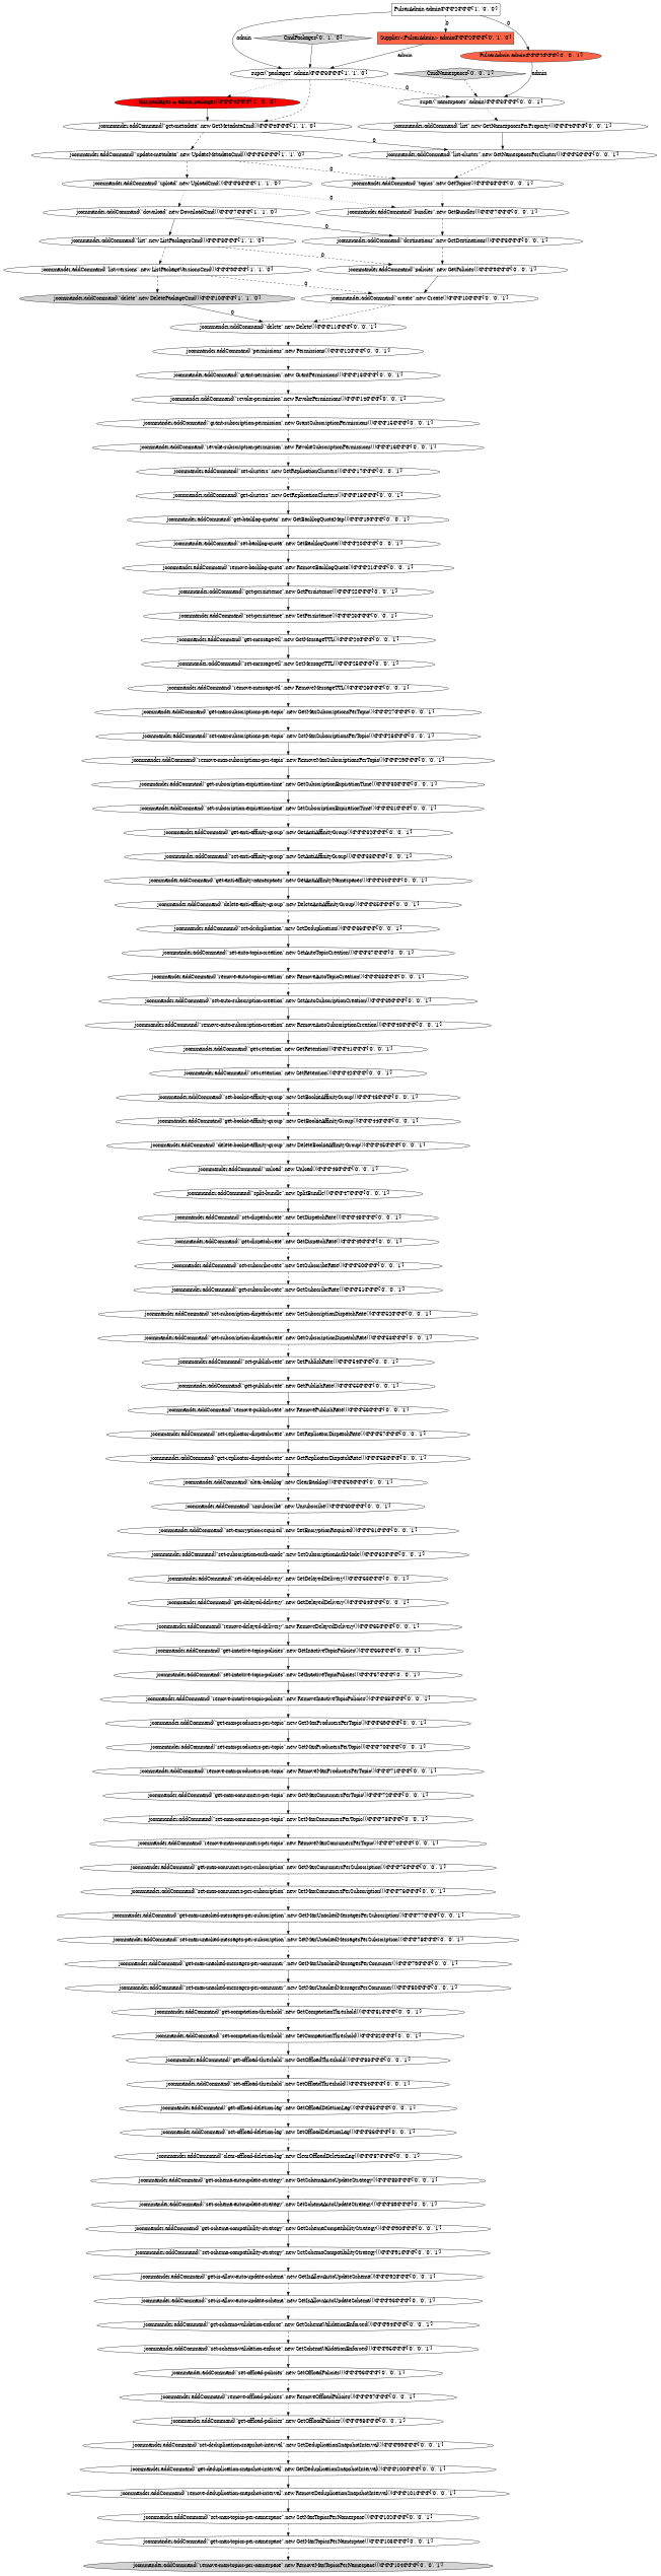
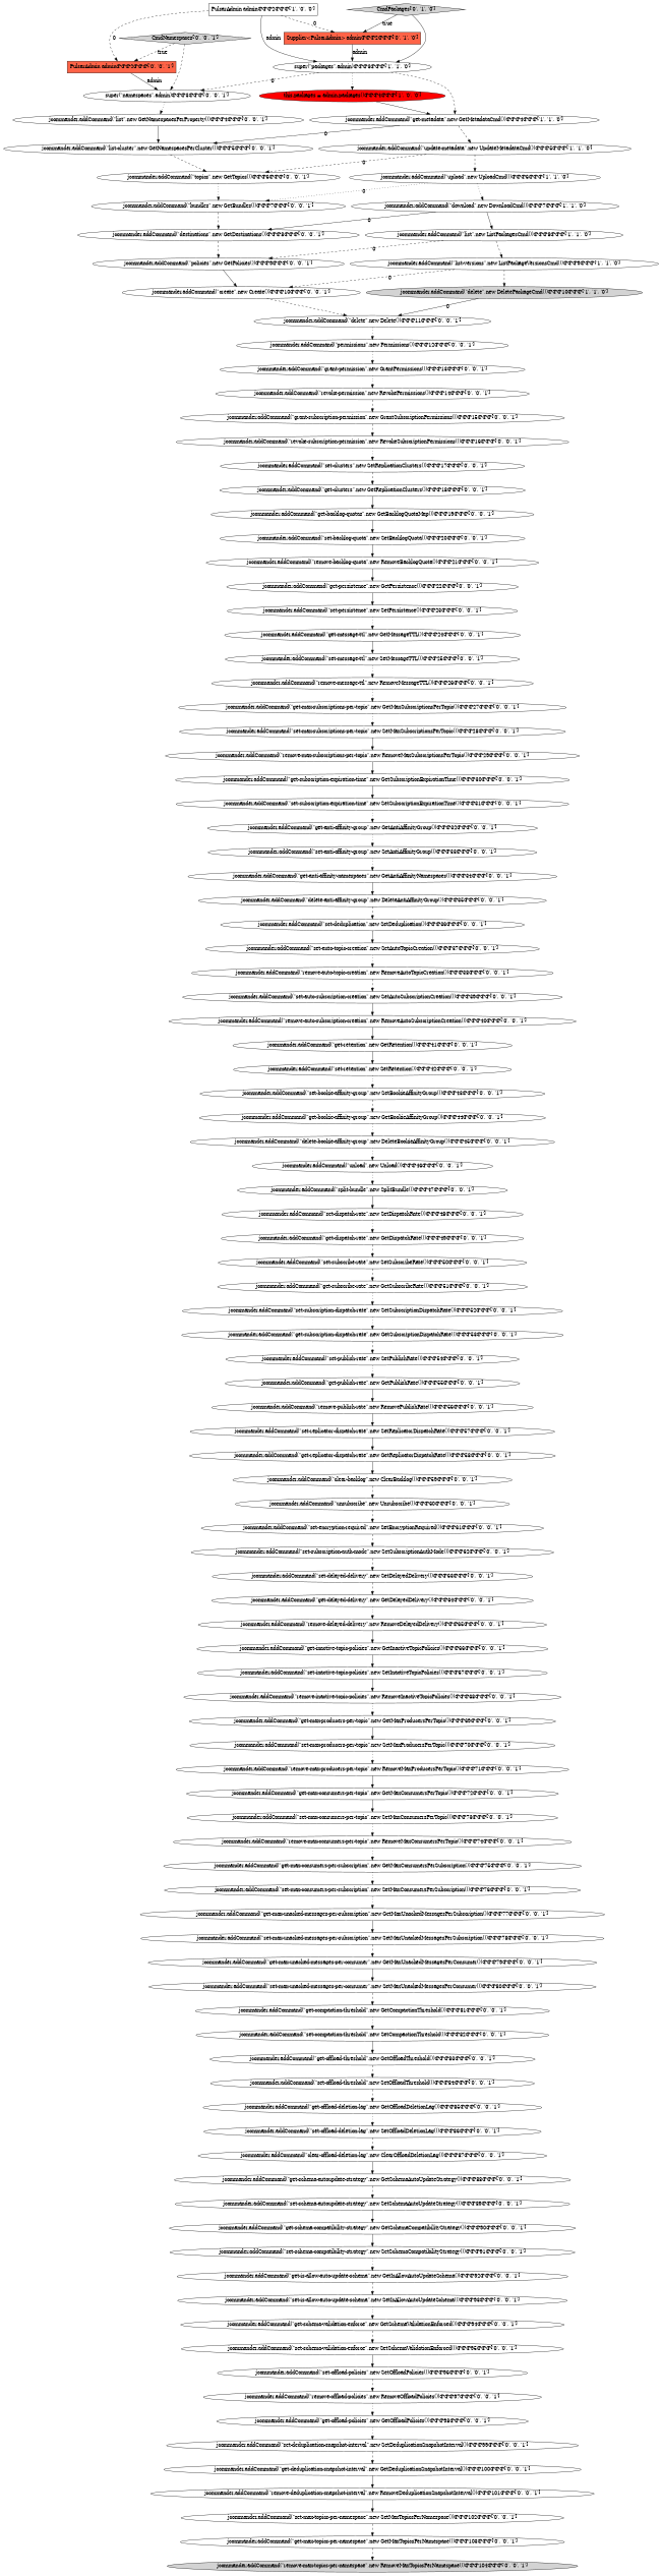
  digraph {
    node [fillcolor=white shape=ellipse style=filled]
    edge [style=solid]
    n1 [fillcolor=tomato label="Supplier<PulsarAdmin> admin@@@2@@@['0', '1', '0']" shape=box]
    n2 [label="super(\"packages\",admin)@@@3@@@['1', '1', '0']"]
    n3 [label="super(\"namespaces\",admin)@@@3@@@['0', '0', '1']"]
    n4 [fillcolor=red label="this.packages = admin.packages()@@@4@@@['1', '0', '0']"]
    n5 [label="jcommander.addCommand(\"get-metadata\",new GetMetadataCmd())@@@4@@@['1', '1', '0']"]
    n6 [label="jcommander.addCommand(\"get-anti-affinity-namespaces\",new GetAntiAffinityNamespaces())@@@34@@@['0', '0', '1']"]
    n7 [label="jcommander.addCommand(\"delete-anti-affinity-group\",new DeleteAntiAffinityGroup())@@@35@@@['0', '0', '1']"]
    n8 [label="jcommander.addCommand(\"set-deduplication\",new SetDeduplication())@@@36@@@['0', '0', '1']"]
    n9 [label="jcommander.addCommand(\"list\",new GetNamespacesPerProperty())@@@4@@@['0', '0', '1']"]
    n10 [label="jcommander.addCommand(\"list-cluster\",new GetNamespacesPerCluster())@@@5@@@['0', '0', '1']"]
    n11 [label="jcommander.addCommand(\"set-dispatch-rate\",new SetDispatchRate())@@@48@@@['0', '0', '1']"]
    n12 [label="jcommander.addCommand(\"get-dispatch-rate\",new GetDispatchRate())@@@49@@@['0', '0', '1']"]
    n13 [label="jcommander.addCommand(\"set-subscribe-rate\",new SetSubscribeRate())@@@50@@@['0', '0', '1']"]
    n14 [label="jcommander.addCommand(\"get-offload-deletion-lag\",new GetOffloadDeletionLag())@@@85@@@['0', '0', '1']"]
    n15 [label="jcommander.addCommand(\"set-offload-deletion-lag\",new SetOffloadDeletionLag())@@@86@@@['0', '0', '1']"]
    n16 [label="jcommander.addCommand(\"clear-offload-deletion-lag\",new ClearOffloadDeletionLag())@@@87@@@['0', '0', '1']"]
    n17 [label="jcommander.addCommand(\"set-schema-validation-enforce\",new SetSchemaValidationEnforced())@@@95@@@['0', '0', '1']"]
    n18 [label="jcommander.addCommand(\"set-offload-policies\",new SetOffloadPolicies())@@@96@@@['0', '0', '1']"]
    n19 [label="jcommander.addCommand(\"remove-offload-policies\",new RemoveOffloadPolicies())@@@97@@@['0', '0', '1']"]
    n20 [label="jcommander.addCommand(\"set-auto-topic-creation\",new SetAutoTopicCreation())@@@37@@@['0', '0', '1']"]
    n21 [label="jcommander.addCommand(\"get-inactive-topic-policies\",new GetInactiveTopicPolicies())@@@66@@@['0', '0', '1']"]
    n22 [label="jcommander.addCommand(\"set-inactive-topic-policies\",new SetInactiveTopicPolicies())@@@67@@@['0', '0', '1']"]
    n23 [label="jcommander.addCommand(\"remove-inactive-topic-policies\",new RemoveInactiveTopicPolicies())@@@68@@@['0', '0', '1']"]
    n24 [label="jcommander.addCommand(\"delete-bookie-affinity-group\",new DeleteBookieAffinityGroup())@@@45@@@['0', '0', '1']"]
    n25 [label="jcommander.addCommand(\"unload\",new Unload())@@@46@@@['0', '0', '1']"]
    n26 [label="jcommander.addCommand(\"split-bundle\",new SplitBundle())@@@47@@@['0', '0', '1']"]
    n27 [label="jcommander.addCommand(\"set-replicator-dispatch-rate\",new SetReplicatorDispatchRate())@@@57@@@['0', '0', '1']"]
    n28 [label="jcommander.addCommand(\"get-replicator-dispatch-rate\",new GetReplicatorDispatchRate())@@@58@@@['0', '0', '1']"]
    n29 [label="jcommander.addCommand(\"clear-backlog\",new ClearBacklog())@@@59@@@['0', '0', '1']"]
    n30 [label="jcommander.addCommand(\"set-max-consumers-per-topic\",new SetMaxConsumersPerTopic())@@@73@@@['0', '0', '1']"]
    n31 [label="jcommander.addCommand(\"remove-max-consumers-per-topic\",new RemoveMaxConsumersPerTopic())@@@74@@@['0', '0', '1']"]
    n32 [label="jcommander.addCommand(\"get-max-consumers-per-subscription\",new GetMaxConsumersPerSubscription())@@@75@@@['0', '0', '1']"]
    n33 [label="jcommander.addCommand(\"remove-auto-topic-creation\",new RemoveAutoTopicCreation())@@@38@@@['0', '0', '1']"]
    n34 [label="jcommander.addCommand(\"set-auto-subscription-creation\",new SetAutoSubscriptionCreation())@@@39@@@['0', '0', '1']"]
    n35 [label="jcommander.addCommand(\"remove-auto-subscription-creation\",new RemoveAutoSubscriptionCreation())@@@40@@@['0', '0', '1']"]
    n36 [label="jcommander.addCommand(\"get-offload-policies\",new GetOffloadPolicies())@@@98@@@['0', '0', '1']"]
    n37 [label="jcommander.addCommand(\"set-deduplication-snapshot-interval\",new SetDeduplicationSnapshotInterval())@@@99@@@['0', '0', '1']"]
    n38 [label="jcommander.addCommand(\"get-deduplication-snapshot-interval\",new GetDeduplicationSnapshotInterval())@@@100@@@['0', '0', '1']"]
    n39 [label="jcommander.addCommand(\"get-message-ttl\",new GetMessageTTL())@@@24@@@['0', '0', '1']"]
    n40 [label="jcommander.addCommand(\"set-message-ttl\",new SetMessageTTL())@@@25@@@['0', '0', '1']"]
    n41 [label="jcommander.addCommand(\"remove-message-ttl\",new RemoveMessageTTL())@@@26@@@['0', '0', '1']"]
    n42 [label="jcommander.addCommand(\"topics\",new GetTopics())@@@6@@@['0', '0', '1']"]
    n43 [label="jcommander.addCommand(\"get-clusters\",new GetReplicationClusters())@@@18@@@['0', '0', '1']"]
    n44 [label="jcommander.addCommand(\"get-backlog-quotas\",new GetBacklogQuotaMap())@@@19@@@['0', '0', '1']"]
    n45 [label="jcommander.addCommand(\"set-backlog-quota\",new SetBacklogQuota())@@@20@@@['0', '0', '1']"]
    n46 [label="jcommander.addCommand(\"set-delayed-delivery\",new SetDelayedDelivery())@@@63@@@['0', '0', '1']"]
    n47 [label="jcommander.addCommand(\"get-delayed-delivery\",new GetDelayedDelivery())@@@64@@@['0', '0', '1']"]
    n48 [label="jcommander.addCommand(\"remove-delayed-delivery\",new RemoveDelayedDelivery())@@@65@@@['0', '0', '1']"]
    n49 [label="jcommander.addCommand(\"get-subscription-dispatch-rate\",new GetSubscriptionDispatchRate())@@@53@@@['0', '0', '1']"]
    n50 [label="jcommander.addCommand(\"set-publish-rate\",new SetPublishRate())@@@54@@@['0', '0', '1']"]
    n51 [label="jcommander.addCommand(\"get-publish-rate\",new GetPublishRate())@@@55@@@['0', '0', '1']"]
    n52 [label="jcommander.addCommand(\"set-encryption-required\",new SetEncryptionRequired())@@@61@@@['0', '0', '1']"]
    n53 [label="jcommander.addCommand(\"set-subscription-auth-mode\",new SetSubscriptionAuthMode())@@@62@@@['0', '0', '1']"]
    n54 [label="jcommander.addCommand(\"get-max-unacked-messages-per-consumer\",new GetMaxUnackedMessagesPerConsumer())@@@79@@@['0', '0', '1']"]
    n55 [label="jcommander.addCommand(\"set-max-unacked-messages-per-consumer\",new SetMaxUnackedMessagesPerConsumer())@@@80@@@['0', '0', '1']"]
    n56 [label="jcommander.addCommand(\"get-compaction-threshold\",new GetCompactionThreshold())@@@81@@@['0', '0', '1']"]
    n57 [label="jcommander.addCommand(\"revoke-permission\",new RevokePermissions())@@@14@@@['0', '0', '1']"]
    n58 [label="jcommander.addCommand(\"grant-subscription-permission\",new GrantSubscriptionPermissions())@@@15@@@['0', '0', '1']"]
    n59 [label="jcommander.addCommand(\"revoke-subscription-permission\",new RevokeSubscriptionPermissions())@@@16@@@['0', '0', '1']"]
    n60 [label="jcommander.addCommand(\"get-schema-compatibility-strategy\",new GetSchemaCompatibilityStrategy())@@@90@@@['0', '0', '1']"]
    n61 [label="jcommander.addCommand(\"set-schema-compatibility-strategy\",new SetSchemaCompatibilityStrategy())@@@91@@@['0', '0', '1']"]
    n62 [label="jcommander.addCommand(\"get-is-allow-auto-update-schema\",new GetIsAllowAutoUpdateSchema())@@@92@@@['0', '0', '1']"]
    n63 [label="jcommander.addCommand(\"get-subscribe-rate\",new GetSubscribeRate())@@@51@@@['0', '0', '1']"]
    n64 [label="jcommander.addCommand(\"set-subscription-dispatch-rate\",new SetSubscriptionDispatchRate())@@@52@@@['0', '0', '1']"]
    n65 [label="jcommander.addCommand(\"grant-permission\",new GrantPermissions())@@@13@@@['0', '0', '1']"]
    n66 [label="jcommander.addCommand(\"get-offload-threshold\",new GetOffloadThreshold())@@@83@@@['0', '0', '1']"]
    n67 [label="jcommander.addCommand(\"set-offload-threshold\",new SetOffloadThreshold())@@@84@@@['0', '0', '1']"]
    n68 [label="jcommander.addCommand(\"get-max-topics-per-namespace\",new GetMaxTopicsPerNamespace())@@@103@@@['0', '0', '1']"]
    n69 [fillcolor=lightgray label="jcommander.addCommand(\"remove-max-topics-per-namespace\",new RemoveMaxTopicsPerNamespace())@@@104@@@['0', '0', '1']"]
    n70 [label="jcommander.addCommand(\"set-compaction-threshold\",new SetCompactionThreshold())@@@82@@@['0', '0', '1']"]
    n71 [label="jcommander.addCommand(\"set-clusters\",new SetReplicationClusters())@@@17@@@['0', '0', '1']"]
    n72 [label="jcommander.addCommand(\"unsubscribe\",new Unsubscribe())@@@60@@@['0', '0', '1']"]
    n73 [label="jcommander.addCommand(\"set-max-consumers-per-subscription\",new SetMaxConsumersPerSubscription())@@@76@@@['0', '0', '1']"]
    n74 [label="jcommander.addCommand(\"get-max-unacked-messages-per-subscription\",new GetMaxUnackedMessagesPerSubscription())@@@77@@@['0', '0', '1']"]
    n75 [label="jcommander.addCommand(\"get-bookie-affinity-group\",new GetBookieAffinityGroup())@@@44@@@['0', '0', '1']"]
    n76 [label="jcommander.addCommand(\"list\",new ListPackagesCmd())@@@8@@@['1', '1', '0']"]
    n77 [label="jcommander.addCommand(\"list-versions\",new ListPackageVersionsCmd())@@@9@@@['1', '1', '0']"]
    n78 [label="jcommander.addCommand(\"policies\",new GetPolicies())@@@9@@@['0', '0', '1']"]
    n79 [label="jcommander.addCommand(\"create\",new Create())@@@10@@@['0', '0', '1']"]
    n80 [fillcolor=lightgray label="jcommander.addCommand(\"delete\",new DeletePackageCmd())@@@10@@@['1', '1', '0']"]
    n81 [label="PulsarAdmin admin@@@2@@@['1', '0', '0']" shape=box]
-   n82 [fillcolor=tomato label="PulsarAdmin admin@@@2@@@['0', '0', '1']"]
+   n82 [fillcolor=tomato label="PulsarAdmin admin@@@2@@@['0', '0', '1']" shape=box]
    n83 [label="jcommander.addCommand(\"remove-deduplication-snapshot-interval\",new RemoveDeduplicationSnapshotInterval())@@@101@@@['0', '0', '1']"]
    n84 [label="jcommander.addCommand(\"set-max-topics-per-namespace\",new SetMaxTopicsPerNamespace())@@@102@@@['0', '0', '1']"]
    n85 [label="jcommander.addCommand(\"remove-publish-rate\",new RemovePublishRate())@@@56@@@['0', '0', '1']"]
    n86 [label="jcommander.addCommand(\"set-anti-affinity-group\",new SetAntiAffinityGroup())@@@33@@@['0', '0', '1']"]
    n87 [label="jcommander.addCommand(\"bundles\",new GetBundles())@@@7@@@['0', '0', '1']"]
    n88 [label="jcommander.addCommand(\"destinations\",new GetDestinations())@@@8@@@['0', '0', '1']"]
    n89 [label="jcommander.addCommand(\"set-is-allow-auto-update-schema\",new SetIsAllowAutoUpdateSchema())@@@93@@@['0', '0', '1']"]
    n90 [label="jcommander.addCommand(\"get-schema-validation-enforce\",new GetSchemaValidationEnforced())@@@94@@@['0', '0', '1']"]
    n91 [label="jcommander.addCommand(\"get-max-producers-per-topic\",new GetMaxProducersPerTopic())@@@69@@@['0', '0', '1']"]
    n92 [label="jcommander.addCommand(\"set-subscription-expiration-time\",new SetSubscriptionExpirationTime())@@@31@@@['0', '0', '1']"]
    n93 [label="jcommander.addCommand(\"get-anti-affinity-group\",new GetAntiAffinityGroup())@@@32@@@['0', '0', '1']"]
    n94 [label="jcommander.addCommand(\"set-max-producers-per-topic\",new SetMaxProducersPerTopic())@@@70@@@['0', '0', '1']"]
    n95 [label="jcommander.addCommand(\"remove-max-producers-per-topic\",new RemoveMaxProducersPerTopic())@@@71@@@['0', '0', '1']"]
    n96 [label="jcommander.addCommand(\"get-max-consumers-per-topic\",new GetMaxConsumersPerTopic())@@@72@@@['0', '0', '1']"]
    n97 [label="jcommander.addCommand(\"remove-max-subscriptions-per-topic\",new RemoveMaxSubscriptionsPerTopic())@@@29@@@['0', '0', '1']"]
    n98 [label="jcommander.addCommand(\"get-subscription-expiration-time\",new GetSubscriptionExpirationTime())@@@30@@@['0', '0', '1']"]
    n99 [label="jcommander.addCommand(\"get-schema-autoupdate-strategy\",new GetSchemaAutoUpdateStrategy())@@@88@@@['0', '0', '1']"]
    n100 [label="jcommander.addCommand(\"set-schema-autoupdate-strategy\",new SetSchemaAutoUpdateStrategy())@@@89@@@['0', '0', '1']"]
    n101 [label="jcommander.addCommand(\"download\",new DownloadCmd())@@@7@@@['1', '1', '0']"]
    n102 [label="jcommander.addCommand(\"remove-backlog-quota\",new RemoveBacklogQuota())@@@21@@@['0', '0', '1']"]
    n103 [label="jcommander.addCommand(\"get-persistence\",new GetPersistence())@@@22@@@['0', '0', '1']"]
    n104 [label="jcommander.addCommand(\"set-persistence\",new SetPersistence())@@@23@@@['0', '0', '1']"]
    n105 [label="jcommander.addCommand(\"get-retention\",new GetRetention())@@@41@@@['0', '0', '1']"]
    n106 [label="jcommander.addCommand(\"set-retention\",new SetRetention())@@@42@@@['0', '0', '1']"]
    n107 [label="jcommander.addCommand(\"set-max-unacked-messages-per-subscription\",new SetMaxUnackedMessagesPerSubscription())@@@78@@@['0', '0', '1']"]
    n108 [label="jcommander.addCommand(\"delete\",new Delete())@@@11@@@['0', '0', '1']"]
    n109 [label="jcommander.addCommand(\"permissions\",new Permissions())@@@12@@@['0', '0', '1']"]
    n110 [fillcolor=lightgray label="CmdNamespaces['0', '0', '1']" shape=diamond]
    n111 [label="jcommander.addCommand(\"get-max-subscriptions-per-topic\",new GetMaxSubscriptionsPerTopic())@@@27@@@['0', '0', '1']"]
    n112 [label="jcommander.addCommand(\"set-max-subscriptions-per-topic\",new SetMaxSubscriptionsPerTopic())@@@28@@@['0', '0', '1']"]
    n113 [label="jcommander.addCommand(\"update-metadata\",new UpdateMetadataCmd())@@@5@@@['1', '1', '0']"]
    n114 [label="jcommander.addCommand(\"set-bookie-affinity-group\",new SetBookieAffinityGroup())@@@43@@@['0', '0', '1']"]
    n115 [fillcolor=lightgray label="CmdPackages['0', '1', '0']" shape=diamond]
    n116 [label="jcommander.addCommand(\"upload\",new UploadCmd())@@@6@@@['1', '1', '0']"]
    n1 -> n2 [label=admin]
    n2 -> n3 [label=0 style=dashed]
    n2 -> n4 [style=dotted]
    n2 -> n5 [style=dashed]
    n3 -> n9 [style=dotted]
    n4 -> n5
    n5 -> n10 [label=0]
    n5 -> n113 [style=dashed]
    n6 -> n7
    n7 -> n8 [style=dashed]
    n8 -> n20
    n9 -> n10
    n10 -> n42 [style=dashed]
    n11 -> n12 [style=dotted]
    n12 -> n13 [style=dashed]
    n13 -> n63 [style=dashed]
    n14 -> n15 [style=dotted]
    n15 -> n16 [style=dashed]
    n16 -> n99
    n17 -> n18
    n18 -> n19 [style=dashed]
    n19 -> n36 [style=dotted]
    n20 -> n33 [style=dotted]
    n21 -> n22
    n22 -> n23
    n23 -> n91 [style=dotted]
    n24 -> n25 [style=dotted]
    n25 -> n26 [style=dotted]
    n26 -> n11
    n27 -> n28
    n28 -> n29
    n29 -> n72 [style=dashed]
    n30 -> n31 [style=dotted]
    n31 -> n32 [style=dotted]
    n32 -> n73 [style=dotted]
    n33 -> n34 [style=dashed]
    n34 -> n35
    n35 -> n105
    n36 -> n37 [style=dotted]
    n37 -> n38 [style=dashed]
    n38 -> n83
    n39 -> n40
    n40 -> n41 [style=dotted]
    n41 -> n111 [style=dotted]
    n42 -> n87 [style=dotted]
    n43 -> n44
    n44 -> n45
    n45 -> n102
    n46 -> n47 [style=dashed]
    n47 -> n48 [style=dotted]
    n48 -> n21
    n49 -> n50 [style=dashed]
    n50 -> n51 [style=dotted]
    n51 -> n85
    n52 -> n53 [style=dashed]
    n53 -> n46 [style=dashed]
    n54 -> n55
    n55 -> n56 [style=dashed]
    n56 -> n70 [style=dotted]
    n57 -> n58 [style=dashed]
    n58 -> n59 [style=dashed]
    n59 -> n71 [style=dotted]
    n60 -> n61
    n61 -> n62 [style=dotted]
    n62 -> n89 [style=dashed]
    n63 -> n64 [style=dotted]
    n64 -> n49 [style=dotted]
    n65 -> n57 [style=dotted]
    n66 -> n67 [style=dashed]
    n67 -> n14 [style=dashed]
    n68 -> n69 [style=dashed]
    n70 -> n66
    n71 -> n43 [style=dashed]
    n72 -> n52 [style=dashed]
    n73 -> n74 [style=dotted]
    n74 -> n107
    n75 -> n24 [style=dotted]
    n76 -> n77 [style=dashed]
    n76 -> n78 [label=0 style=dashed]
    n77 -> n79 [label=0 style=dashed]
    n77 -> n80 [style=dashed]
    n78 -> n79
    n79 -> n108 [style=dashed]
    n80 -> n108 [label=0]
    n81 -> n1 [label=0 style=dashed]
    n81 -> n2 [label=admin]
-   n81 -> n82 [label=0]
+   n81 -> n82 [label=0 style=dashed]
    n82 -> n3 [label=admin]
    n83 -> n84
    n84 -> n68 [style=dashed]
    n85 -> n27
    n86 -> n6 [style=dotted]
    n87 -> n88 [style=dashed]
    n88 -> n78 [style=dashed]
    n89 -> n90 [style=dotted]
    n90 -> n17 [style=dashed]
    n91 -> n94
    n92 -> n93 [style=dotted]
    n93 -> n86 [style=dotted]
    n94 -> n95 [style=dotted]
    n95 -> n96
    n96 -> n30
    n97 -> n98
    n98 -> n92
    n99 -> n100 [style=dashed]
    n100 -> n60
    n101 -> n76
    n101 -> n88 [label=0]
    n102 -> n103
    n103 -> n104
    n104 -> n39 [style=dotted]
    n105 -> n106
    n106 -> n114 [style=dotted]
    n107 -> n54 [style=dashed]
    n108 -> n109 [style=dotted]
    n109 -> n65 [style=dotted]
    n110 -> n3 [style=dashed]
+   n110 -> n82 [label=true style=dashed]
    n111 -> n112 [style=dotted]
    n112 -> n97
    n113 -> n42 [label=0 style=dashed]
    n113 -> n116 [style=dashed]
    n114 -> n75 [style=dashed]
+   n115 -> n1 [label=true]
    n115 -> n2
    n116 -> n87 [label=0 style=dotted]
    n116 -> n101 [style=dotted]
  }
